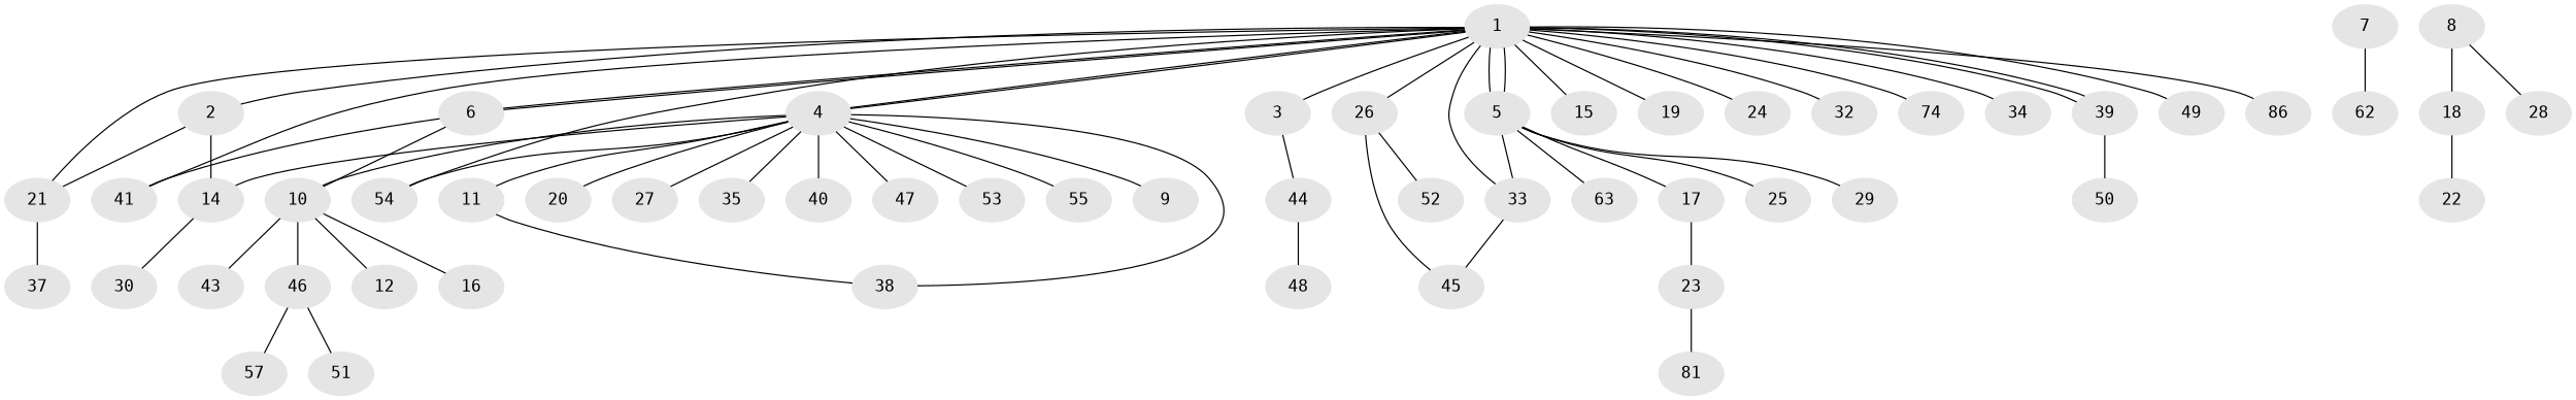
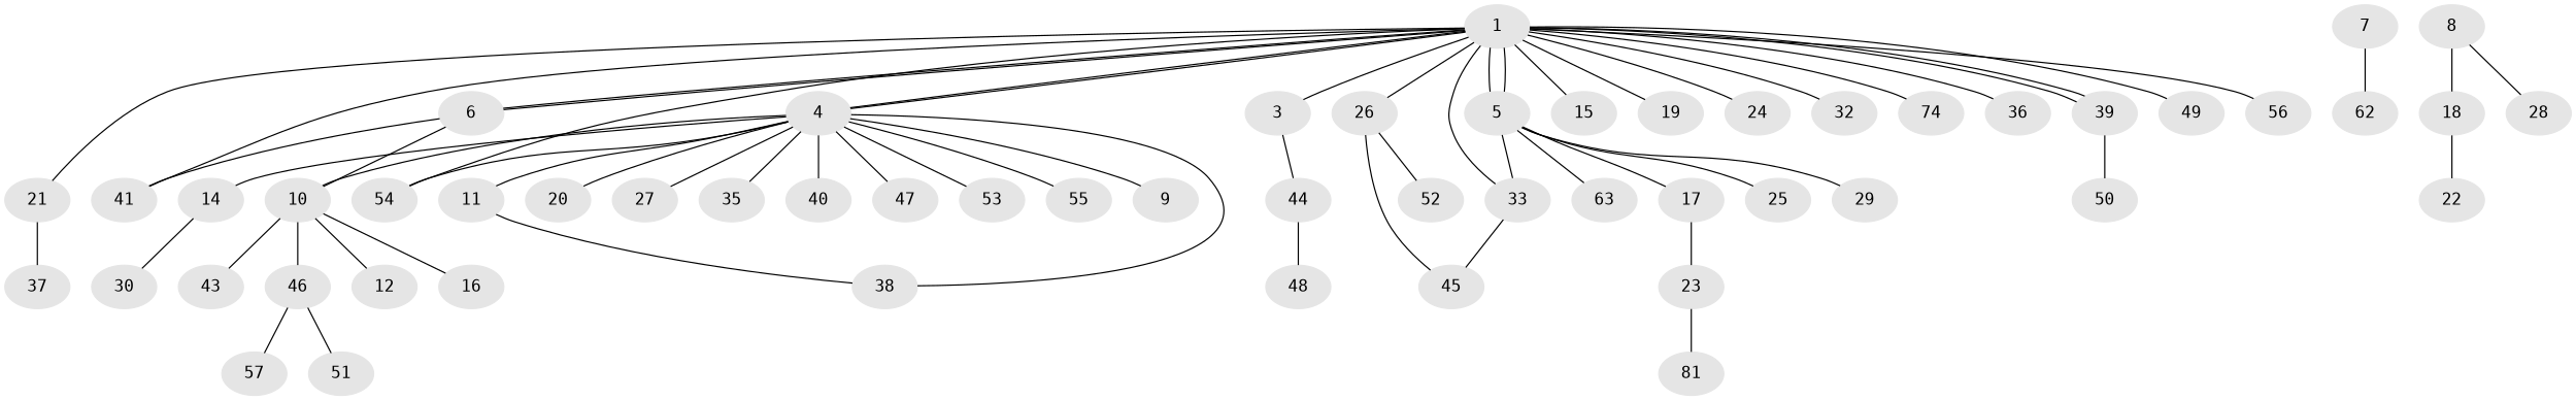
  graph {
    fontname="DejaVu Sans Mono"
    node [color=gray90 fontname="DejaVu Sans Mono" style=filled]
    edge [fontname="DejaVu Sans Mono"]
    1
-   2
    3
    4
    5
    6
    15
    19
    21
    24
    26
    32
    33
    n14 [label=74]
-   36 [label=34]
+   36
    39
    41
    49
    54
-   56 [label=86]
+   56
    14
    44
    9
    10
    11
    20
    27
    35
    40
    47
    53
    55
    38
    n34 [label=63]
    17
    25
    29
    37
    45
    52
    50
    30
    48
    n44 [label=62]
    7
    12
    16
    43
    46
    8
    18
    28
    23
    22
    51
    57
    n57 [label=81]
-   1 -- 2
    1 -- 3
    1 -- 4
    1 -- 4
    1 -- 5
    1 -- 5
    1 -- 6
    1 -- 6
    1 -- 15
    1 -- 19
    1 -- 21
    1 -- 24
    1 -- 26
    1 -- 32
    1 -- 33
    1 -- n14
    1 -- 36
    1 -- 39
    1 -- 39
    1 -- 41
    1 -- 49
    1 -- 54
    1 -- 56
-   2 -- 21
-   2 -- 14
    3 -- 44
    4 -- 54
    4 -- 14
    4 -- 9
    4 -- 10
    4 -- 11
    4 -- 20
    4 -- 27
    4 -- 35
    4 -- 40
    4 -- 47
    4 -- 53
    4 -- 55
    4 -- 38
    5 -- 33
    5 -- n34
    5 -- 17
    5 -- 25
    5 -- 29
    6 -- 41
    6 -- 10
    21 -- 37
    26 -- 45
    26 -- 52
    33 -- 45
    39 -- 50
    14 -- 30
    44 -- 48
    10 -- 12
    10 -- 16
    10 -- 43
    10 -- 46
    11 -- 38
    17 -- 23
    7 -- n44
    46 -- 51
    46 -- 57
    8 -- 18
    8 -- 28
    18 -- 22
    23 -- n57
  }
